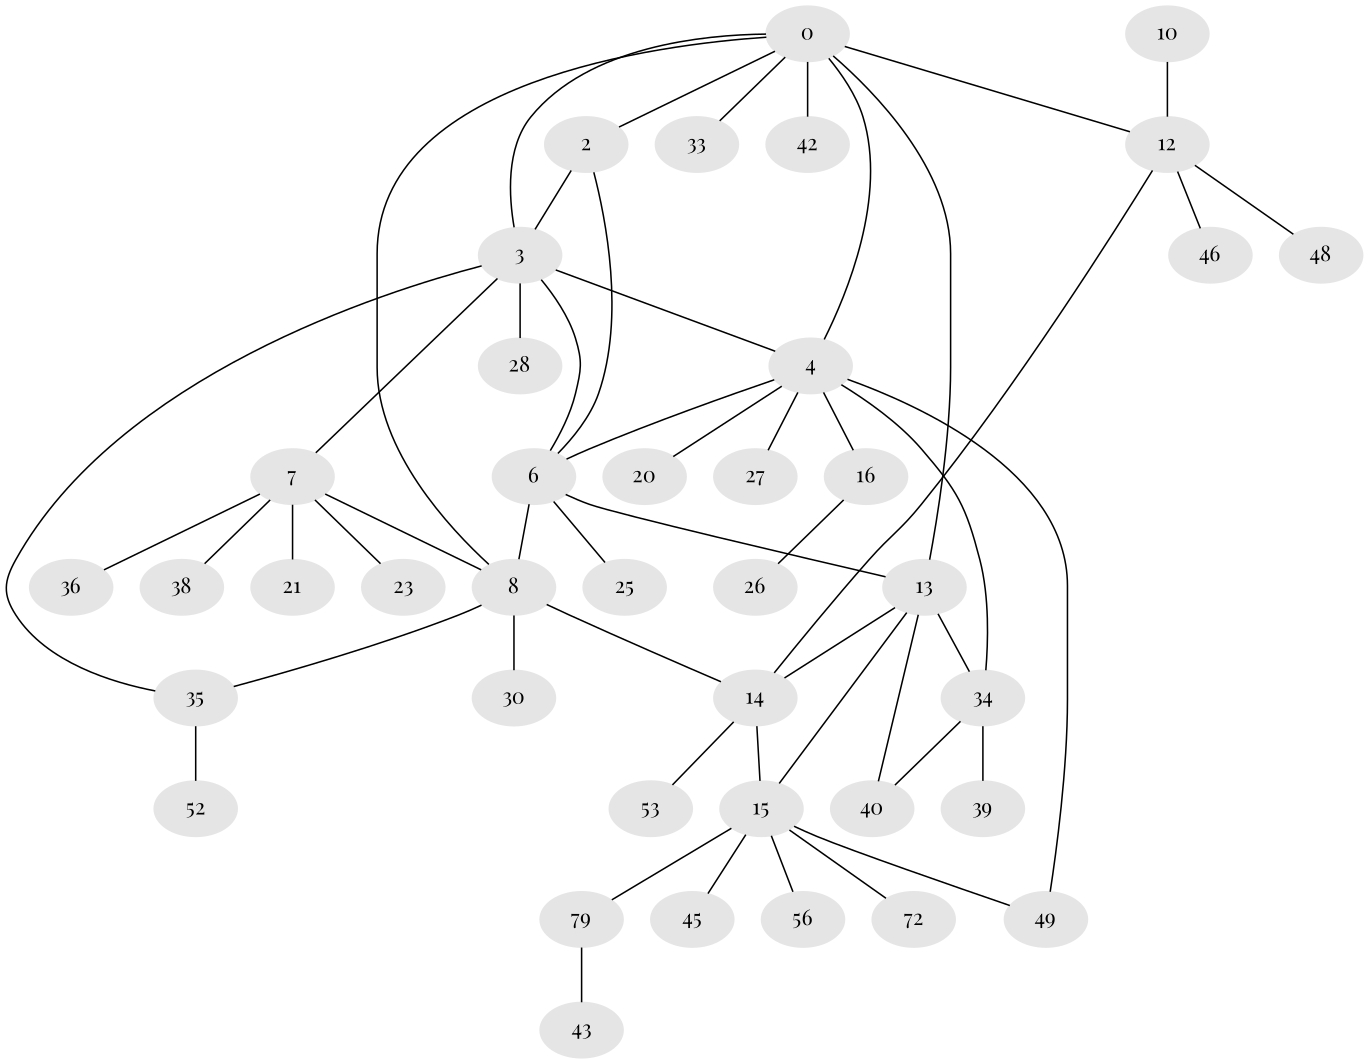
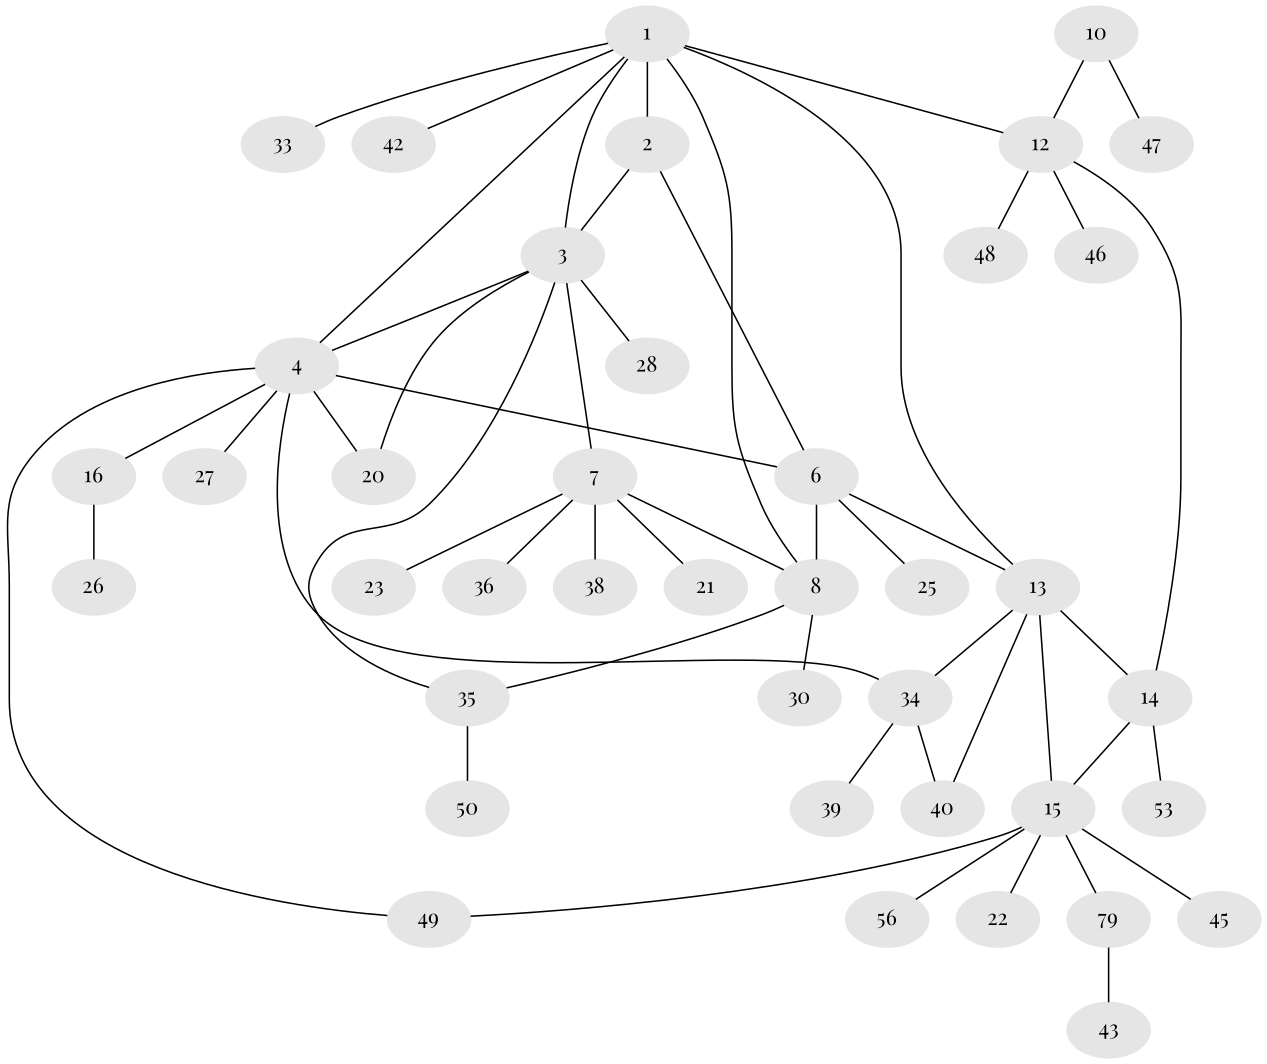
  graph {
    fontname="Playfair Display"
    node [color=gray90 fontname="Playfair Display" style=filled]
    edge [fontname="Playfair Display"]
-   1 [super="+11" label=0]
+   1 [super="+11"]
    2 [super="+18"]
    3 [super="+5"]
    4 [super="+31"]
    8 [super="+55"]
    12 [super="+19"]
    13 [super="+51"]
    33
    42 [super="+60"]
    6 [super="+44"]
    7 [super="+9"]
    28
    35 [super="+37"]
    16
    20 [super="+58"]
    27 [super="+52"]
    34 [super="+54"]
    49 [super="+57"]
    14 [super="+59"]
    30
    10
+   47
    46
    48
    15 [super="+61"]
    40
    25
    21 [super="+24"]
    23
    36
    38
-   50 [label=52]
+   50
    26
    39
    53
-   22 [label=72]
+   22
    n37 [label=79 super="+32"]
    45
    56
    43
    1 -- 2
    1 -- 3
    1 -- 4
    1 -- 8
    1 -- 12
    1 -- 13 [weight=2]
    1 -- 33
    1 -- 42
    2 -- 3
    2 -- 6
    3 -- 4
-   3 -- 6
+   3 -- 20
    3 -- 7
    3 -- 28
    3 -- 35
    4 -- 6
    4 -- 16
    4 -- 20
    4 -- 27
    4 -- 34
    4 -- 49
    8 -- 35
-   8 -- 14
    8 -- 30
    12 -- 14
    12 -- 46
    12 -- 48
    13 -- 34
    13 -- 14
    13 -- 15
    13 -- 40
    6 -- 8
    6 -- 13
    6 -- 25
    7 -- 8 [weight=2]
    7 -- 21
    7 -- 23
    7 -- 36
    7 -- 38
    35 -- 50
    16 -- 26
    34 -- 40
    34 -- 39
    14 -- 15
    14 -- 53
    10 -- 12
+   10 -- 47
    15 -- 49
    15 -- 22
    15 -- n37
    15 -- 45
    15 -- 56
    n37 -- 43
  }
